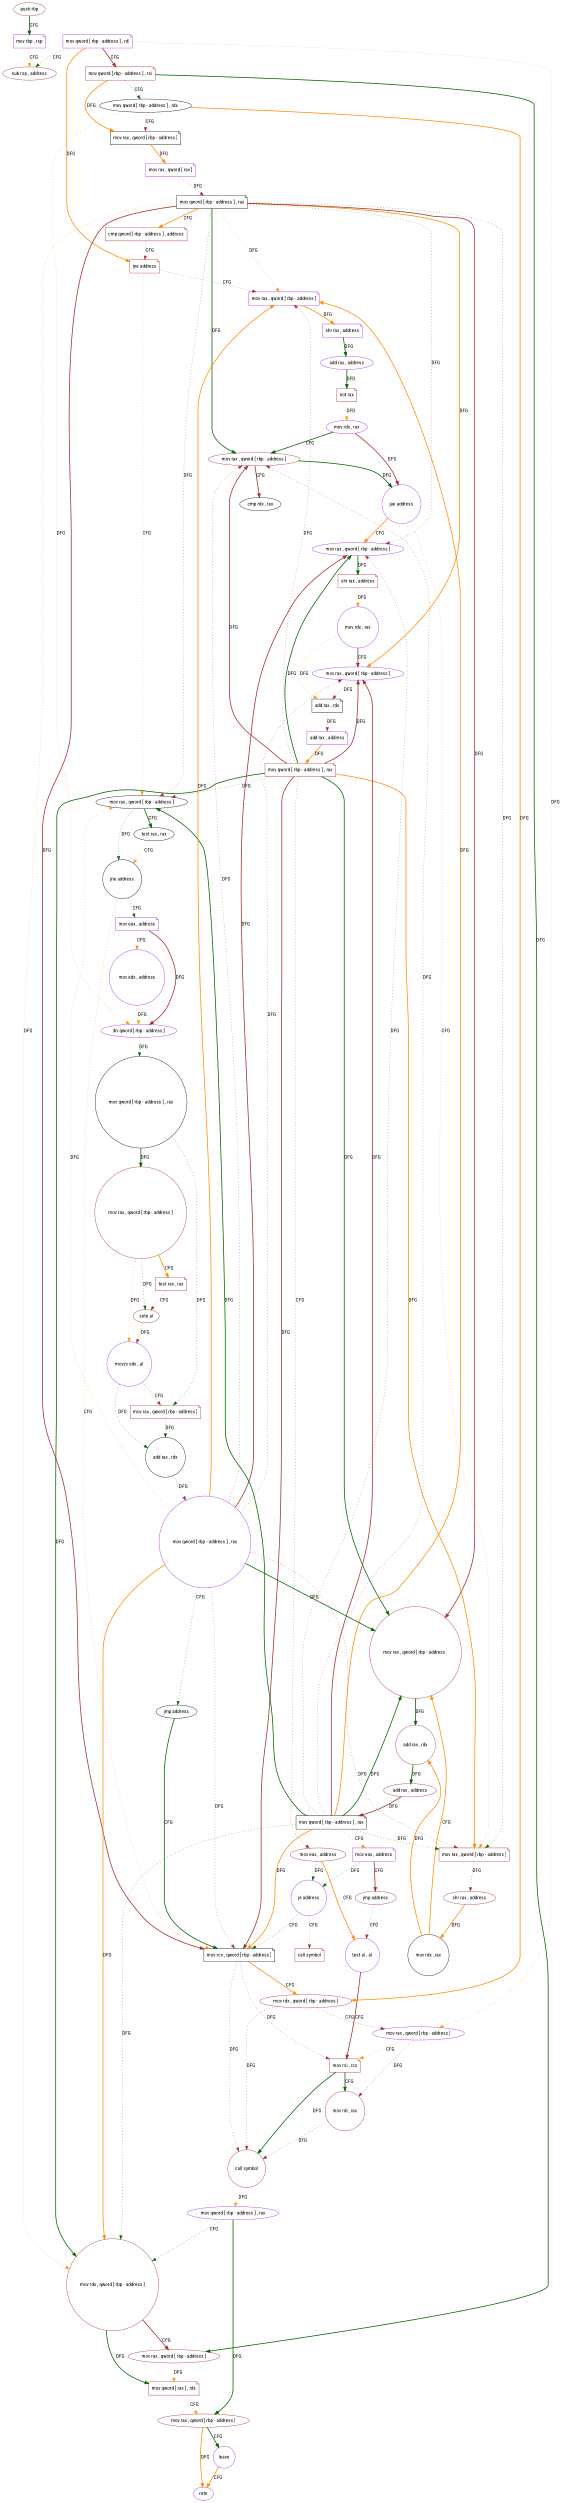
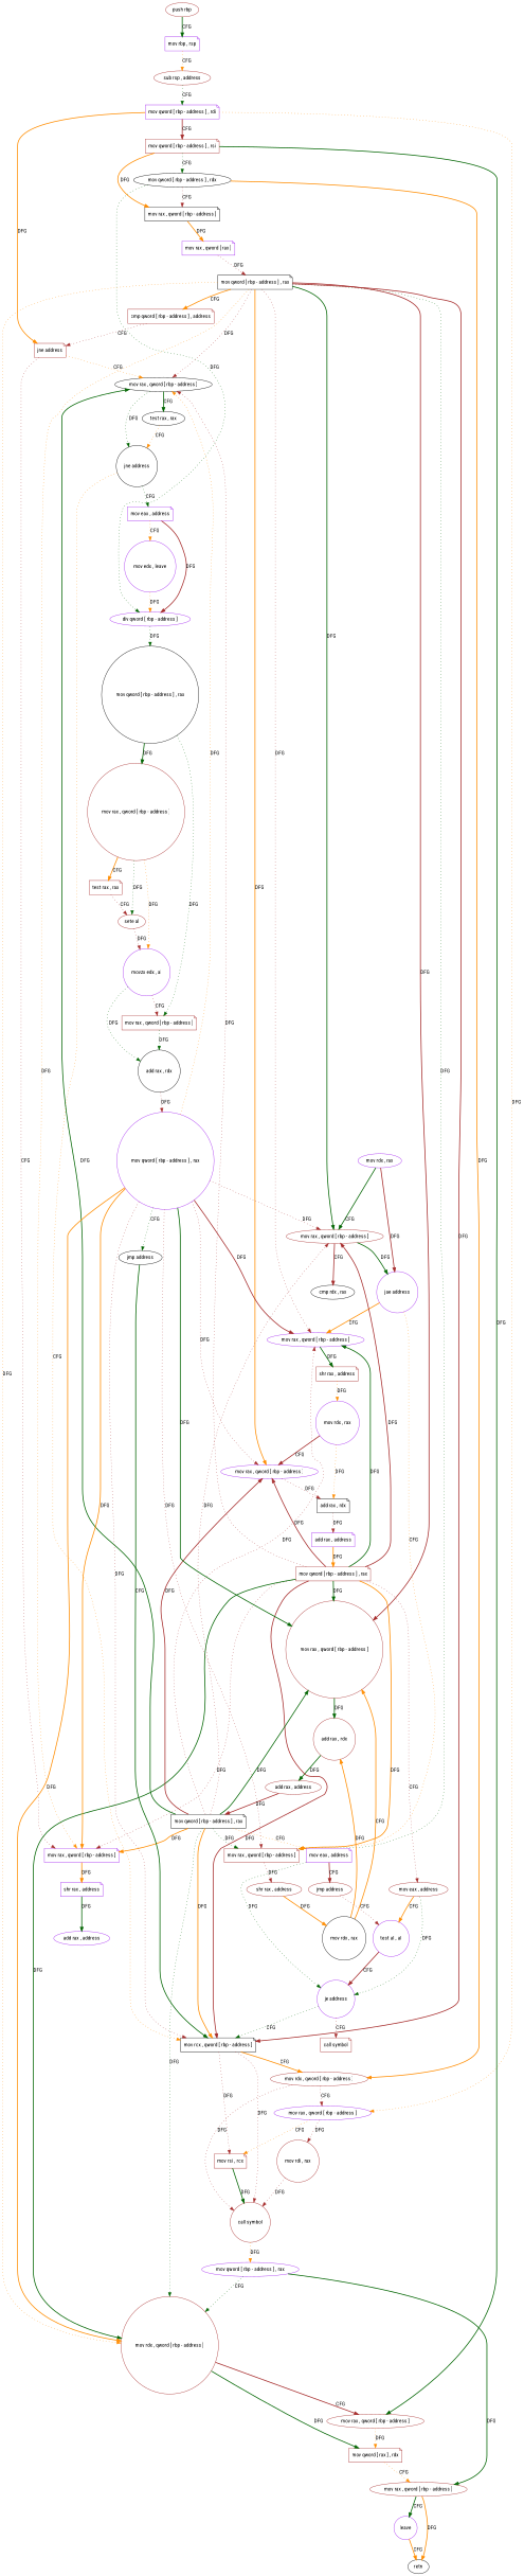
  digraph {
    fontname="Roboto Condensed"
    node [color=brown fontname="Roboto Condensed" shape=note]
    edge [color=brown fontname="Roboto Condensed" style=dotted]
    n1 [label="push rbp" shape=ellipse]
    n2 [color=purple label="mov rbp , rsp"]
    n3 [label="sub rsp , address" shape=ellipse]
    n4 [color=purple label="mov qword [ rbp - address ] , rdi"]
    n5 [label="mov qword [ rbp - address ] , rsi"]
    n6 [label="jne address"]
    n7 [color=purple label="mov rax , qword [ rbp - address ]" shape=ellipse]
    n8 [color=black label="mov qword [ rbp - address ] , rdx" shape=ellipse]
    n9 [color=black label="mov rax , qword [ rbp - address ]"]
    n10 [label="mov rax , qword [ rbp - address ]" shape=ellipse]
    n11 [color=purple label="mov rax , qword [ rbp - address ]"]
    n12 [color=black label="mov rax , qword [ rbp - address ]" shape=ellipse]
    n13 [label="mov rsi , rcx"]
    n14 [label="mov rdi , rax" shape=circle]
    n15 [label="mov rdx , qword [ rbp - address ]" shape=ellipse]
    n16 [color=purple label="div qword [ rbp - address ]" shape=ellipse]
    n17 [color=purple label="mov rax , qword [ rax ]"]
    n18 [label="mov qword [ rax ] , rdx"]
    n19 [label="call symbol" shape=circle]
    n20 [color=black label="mov qword [ rbp - address ] , rax" shape=circle]
    n21 [color=black label="mov qword [ rbp - address ] , rax"]
    n22 [label="cmp qword [ rbp - address ] , address"]
    n23 [label="mov rax , qword [ rbp - address ]" shape=ellipse]
    n24 [color=purple label="mov rax , qword [ rbp - address ]" shape=ellipse]
    n25 [label="mov rax , qword [ rbp - address ]"]
    n26 [color=black label="mov rcx , qword [ rbp - address ]"]
    n27 [color=purple label="mov rax , qword [ rbp - address ]" shape=ellipse]
    n28 [label="mov rax , qword [ rbp - address ]" shape=circle]
    n29 [label="mov rdx , qword [ rbp - address ]" shape=circle]
    n30 [color=purple label="shr rax , address"]
    n31 [color=black label="test rax , rax" shape=ellipse]
    n32 [color=black label="jne address" shape=circle]
    n33 [color=purple label="jae address" shape=circle]
    n34 [color=black label="cmp rdx , rax" shape=ellipse]
    n35 [label="shr rax , address"]
    n36 [label="shr rax , address" shape=ellipse]
    n37 [color=black label="add rax , rdx"]
    n38 [label="add rax , rdx" shape=circle]
    n39 [color=purple label="add rax , address" shape=ellipse]
    n40 [color=purple label="mov eax , address"]
-   n41 [label="not rax"]
    n42 [color=purple label="mov rdx , rax" shape=ellipse]
    n43 [color=purple label="mov rdx , rax" shape=circle]
    n44 [color=black label="mov rdx , rax" shape=circle]
-   n45 [color=purple label="mov edx , address" shape=circle]
+   n45 [color=purple label="mov edx , leave" shape=circle]
    n46 [color=purple label="mov qword [ rbp - address ] , rax" shape=ellipse]
    n47 [color=purple label="add rax , address"]
    n48 [label="mov qword [ rbp - address ] , rax"]
    n49 [label="mov eax , address" shape=ellipse]
    n50 [color=purple label="test al , al" shape=circle]
    n51 [color=purple label="je address" shape=circle]
    n52 [label="call symbol"]
    n53 [label="add rax , address" shape=ellipse]
    n54 [color=black label="mov qword [ rbp - address ] , rax"]
    n55 [color=purple label="mov eax , address"]
    n56 [label="jmp address" shape=ellipse]
    n57 [label="mov rax , qword [ rbp - address ]" shape=ellipse]
    n58 [color=purple label=leave shape=circle]
-   n59 [color=purple label=retn shape=ellipse]
+   n59 [color=black label=retn shape=ellipse]
    n60 [label="mov rax , qword [ rbp - address ]" shape=circle]
    n61 [label="mov rax , qword [ rbp - address ]"]
    n62 [label="test rax , rax"]
    n63 [label="sete al" shape=ellipse]
    n64 [color=purple label="movzx edx , al" shape=circle]
    n65 [color=black label="add rax , rdx" shape=circle]
    n66 [color=purple label="mov qword [ rbp - address ] , rax" shape=circle]
    n67 [color=black label="jmp address" shape=ellipse]
    n1 -> n2 [color=darkgreen label=CFG style=bold]
    n2 -> n3 [color=darkorange label=CFG]
-   n4 -> n3 [color=darkgreen label=CFG]
+   n3 -> n4 [color=darkgreen label=CFG]
    n4 -> n5 [label=CFG style=bold]
    n4 -> n6 [color=darkorange label=DFG style=bold]
    n4 -> n7 [color=darkorange label=DFG]
    n5 -> n8 [color=darkgreen label=CFG]
    n5 -> n9 [color=darkorange label=DFG style=bold]
    n5 -> n10 [color=darkgreen label=DFG style=bold]
    n6 -> n11 [label=CFG]
    n6 -> n12 [color=darkorange label=CFG]
    n7 -> n13 [color=darkorange label=CFG]
    n7 -> n14 [label=DFG]
    n8 -> n9 [label=CFG]
    n8 -> n15 [color=darkorange label=DFG style=bold]
-   n8 -> n16 [color=darkorange label=DFG]
+   n8 -> n16 [color=darkgreen label=DFG]
    n9 -> n17 [color=darkorange label=DFG style=bold]
    n10 -> n18 [color=darkorange label=DFG]
    n11 -> n30 [color=darkorange label=DFG style=bold]
    n12 -> n31 [color=darkgreen label=CFG style=bold]
    n12 -> n32 [color=darkgreen label=DFG]
-   n13 -> n14 [color=darkgreen label=CFG style=bold]
    n13 -> n19 [color=darkgreen label=DFG style=bold]
    n14 -> n19 [label=DFG]
    n15 -> n7 [label=CFG]
    n15 -> n19 [label=DFG]
    n16 -> n20 [color=darkgreen label=DFG]
    n17 -> n21 [label=DFG]
    n18 -> n57 [color=darkorange label=CFG]
    n19 -> n46 [color=darkorange label=DFG]
    n20 -> n60 [color=darkgreen label=DFG style=bold]
    n20 -> n61 [color=darkgreen label=DFG]
    n21 -> n11 [color=darkorange label=DFG]
    n21 -> n12 [label=DFG]
    n21 -> n22 [color=darkorange label=CFG style=bold]
    n21 -> n23 [color=darkgreen label=DFG style=bold]
    n21 -> n24 [label=DFG]
    n21 -> n25 [color=darkgreen label=DFG]
    n21 -> n26 [label=DFG style=bold]
    n21 -> n27 [color=darkorange label=DFG style=bold]
    n21 -> n28 [label=DFG style=bold]
    n21 -> n29 [color=darkorange label=DFG]
    n22 -> n6 [label=CFG]
    n23 -> n33 [color=darkgreen label=DFG style=bold]
    n23 -> n34 [label=CFG style=bold]
    n24 -> n35 [color=darkgreen label=DFG style=bold]
    n25 -> n36 [label=DFG]
    n26 -> n13 [label=DFG]
    n26 -> n15 [color=darkorange label=CFG style=bold]
    n26 -> n19 [label=DFG]
    n27 -> n37 [label=DFG]
    n28 -> n38 [color=darkgreen label=DFG style=bold]
    n29 -> n10 [label=CFG style=bold]
    n29 -> n18 [color=darkgreen label=DFG style=bold]
    n30 -> n39 [color=darkgreen label=DFG style=bold]
    n31 -> n32 [color=darkorange label=CFG]
    n32 -> n26 [color=darkorange label=CFG]
    n32 -> n40 [color=darkgreen label=CFG]
    n33 -> n24 [color=darkorange label=CFG style=bold]
    n33 -> n25 [color=darkorange label=CFG]
    n35 -> n43 [color=darkorange label=DFG]
    n36 -> n44 [color=darkorange label=DFG style=bold]
    n37 -> n47 [label=DFG]
    n38 -> n53 [color=darkgreen label=DFG style=bold]
-   n39 -> n41 [color=darkgreen label=DFG style=bold]
    n40 -> n16 [label=DFG style=bold]
    n40 -> n45 [color=darkorange label=CFG]
-   n41 -> n42 [color=darkorange label=DFG]
    n42 -> n23 [color=darkgreen label=CFG style=bold]
    n42 -> n33 [label=DFG style=bold]
    n43 -> n27 [label=CFG style=bold]
    n43 -> n37 [color=darkorange label=DFG]
    n44 -> n28 [color=darkorange label=CFG style=bold]
    n44 -> n38 [color=darkorange label=DFG style=bold]
    n45 -> n16 [color=darkorange label=DFG]
    n46 -> n29 [color=darkgreen label=CFG]
    n46 -> n57 [color=darkgreen label=DFG style=bold]
    n47 -> n48 [color=darkorange label=DFG style=bold]
    n48 -> n11 [label=DFG]
    n48 -> n12 [label=DFG]
    n48 -> n23 [label=DFG style=bold]
    n48 -> n24 [color=darkgreen label=DFG style=bold]
    n48 -> n25 [color=darkorange label=DFG style=bold]
    n48 -> n26 [label=DFG style=bold]
    n48 -> n27 [label=DFG style=bold]
    n48 -> n28 [color=darkgreen label=DFG style=bold]
    n48 -> n29 [color=darkgreen label=DFG style=bold]
    n48 -> n49 [label=CFG]
    n49 -> n50 [color=darkorange label=CFG style=bold]
    n49 -> n51 [color=darkgreen label=DFG]
-   n50 -> n13 [label=CFG style=bold]
+   n50 -> n51 [label=CFG style=bold]
    n51 -> n26 [color=darkgreen label=CFG]
    n51 -> n52 [label=CFG]
    n53 -> n54 [label=DFG style=bold]
    n54 -> n11 [color=darkorange label=DFG style=bold]
    n54 -> n12 [color=darkgreen label=DFG style=bold]
    n54 -> n23 [label=DFG]
    n54 -> n24 [label=DFG]
    n54 -> n25 [color=darkgreen label=DFG]
    n54 -> n26 [color=darkorange label=DFG style=bold]
    n54 -> n27 [label=DFG style=bold]
    n54 -> n28 [color=darkgreen label=DFG style=bold]
    n54 -> n29 [color=darkgreen label=DFG]
    n54 -> n55 [color=darkorange label=CFG]
    n55 -> n51 [color=darkgreen label=DFG]
    n55 -> n56 [label=CFG style=bold]
    n56 -> n50 [label=CFG]
    n57 -> n58 [color=darkgreen label=CFG style=bold]
    n57 -> n59 [color=darkorange label=DFG style=bold]
    n58 -> n59 [color=darkorange label=CFG style=bold]
    n60 -> n62 [color=darkorange label=CFG style=bold]
    n60 -> n63 [color=darkgreen label=DFG]
    n60 -> n64 [color=darkorange label=DFG]
    n61 -> n65 [color=darkgreen label=DFG]
    n62 -> n63 [label=CFG]
    n63 -> n64 [label=DFG]
    n64 -> n61 [label=CFG]
    n64 -> n65 [color=darkgreen label=DFG]
    n65 -> n66 [label=DFG]
    n66 -> n11 [color=darkorange label=DFG style=bold]
    n66 -> n12 [color=darkorange label=DFG]
    n66 -> n23 [label=DFG]
    n66 -> n24 [label=DFG style=bold]
    n66 -> n25 [label=DFG]
    n66 -> n26 [label=DFG]
    n66 -> n27 [label=DFG]
    n66 -> n28 [color=darkgreen label=DFG style=bold]
    n66 -> n29 [color=darkorange label=DFG style=bold]
    n66 -> n67 [color=darkgreen label=CFG]
    n67 -> n26 [color=darkgreen label=CFG style=bold]
  }
